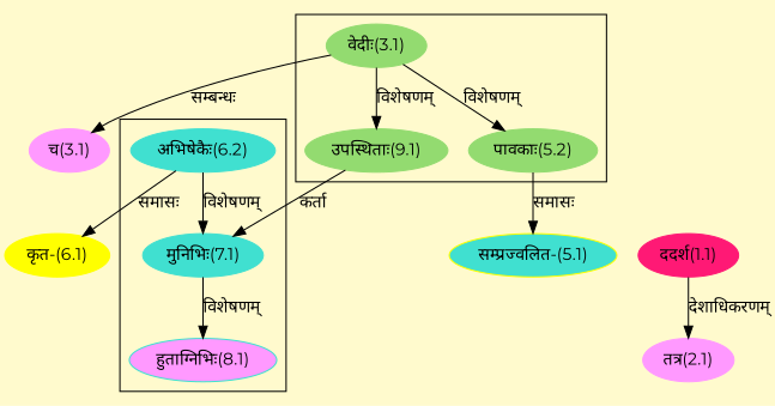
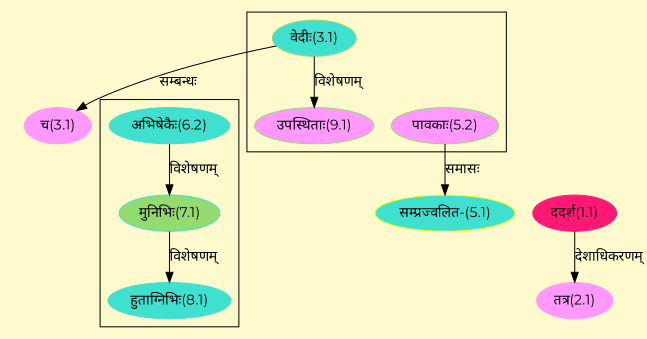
  digraph {
    bgcolor=lemonchiffon1
    compound=true
    fontname=Montserrat
    rankdir=BT
    node [color="#93DB70" fontname=Montserrat style=filled]
    edge [dir=back fontname=Montserrat]
-   n1 [label="पावकाः(5.2)"]
-   n2 [label="वेदीः(3.1)"]
-   n3 [label="उपस्थिताः(9.1)"]
+   n1 [label="पावकाः(5.2)" fillcolor="#FF99FF"]
+   n2 [label="वेदीः(3.1)" fillcolor="#40E0D0"]
+   n3 [label="उपस्थिताः(9.1)" fillcolor="#FF99FF"]
    n4 [color="#40E0D0" label="अभिषेकैः(6.2)"]
-   n5 [color="#40E0D0" label="मुनिभिः(7.1)"]
-   n6 [color="#40E0D0" label="हुताग्निभिः(8.1)" fillcolor="#FF99FF"]
+   n5 [color="#40E0D0" label="मुनिभिः(7.1)" fillcolor="#93DB70"]
+   n6 [color="#40E0D0" label="हुताग्निभिः(8.1)"]
    n7 [color="#FF1975" label="ददर्श(1.1)"]
    n8 [color="#FF99FF" label="तत्र(2.1)"]
    n9 [color="#FF99FF" label="च(3.1)"]
    n10 [color="#FFFF00" fillcolor="#40E0D0" label="सम्प्रज्वलित-(5.1)"]
-   n11 [color="#FFFF00" label="कृत-(6.1)"]
    subgraph cluster_1 {
      n1
      n2
      n3
    }
    subgraph cluster_2 {
      n4
      n5
      n6
    }
-   n1 -> n2 [label="विशेषणम्"]
    n3 -> n2 [label="विशेषणम्"]
-   n5 -> n3 [label="कर्ता"]
    n5 -> n4 [label="विशेषणम्"]
    n6 -> n5 [label="विशेषणम्"]
    n8 -> n7 [label="देशाधिकरणम्"]
    n9 -> n2 [label="सम्बन्धः"]
    n10 -> n1 [label="समासः"]
-   n11 -> n4 [label="समासः"]
  }
